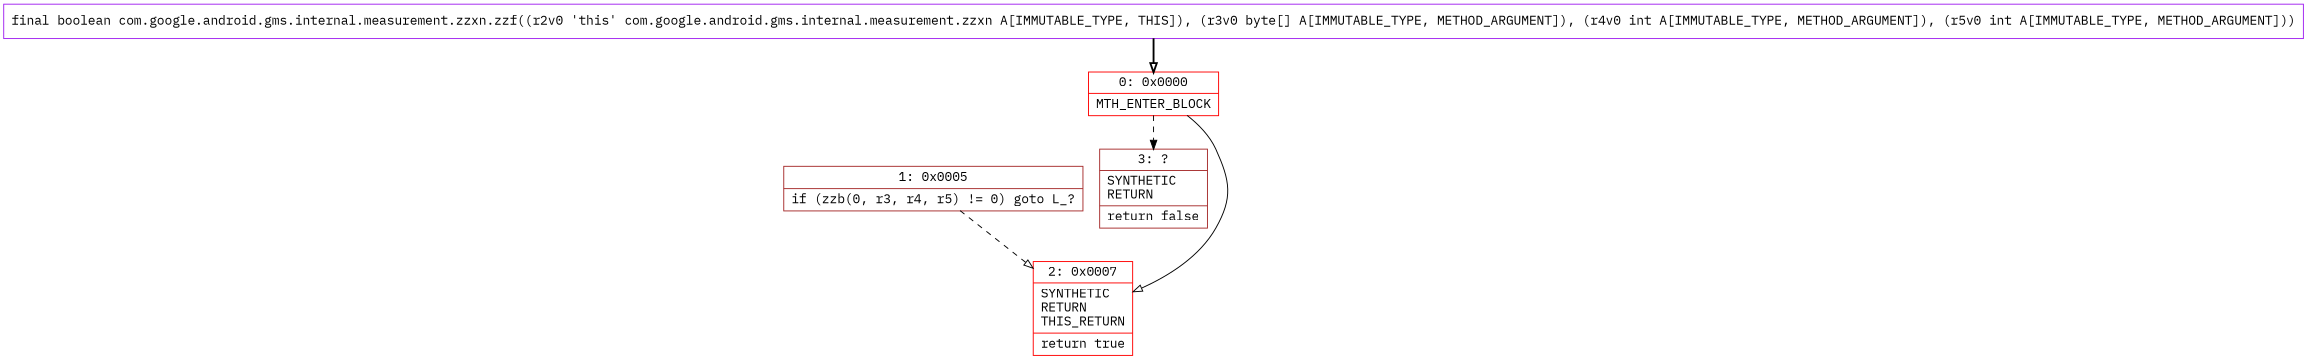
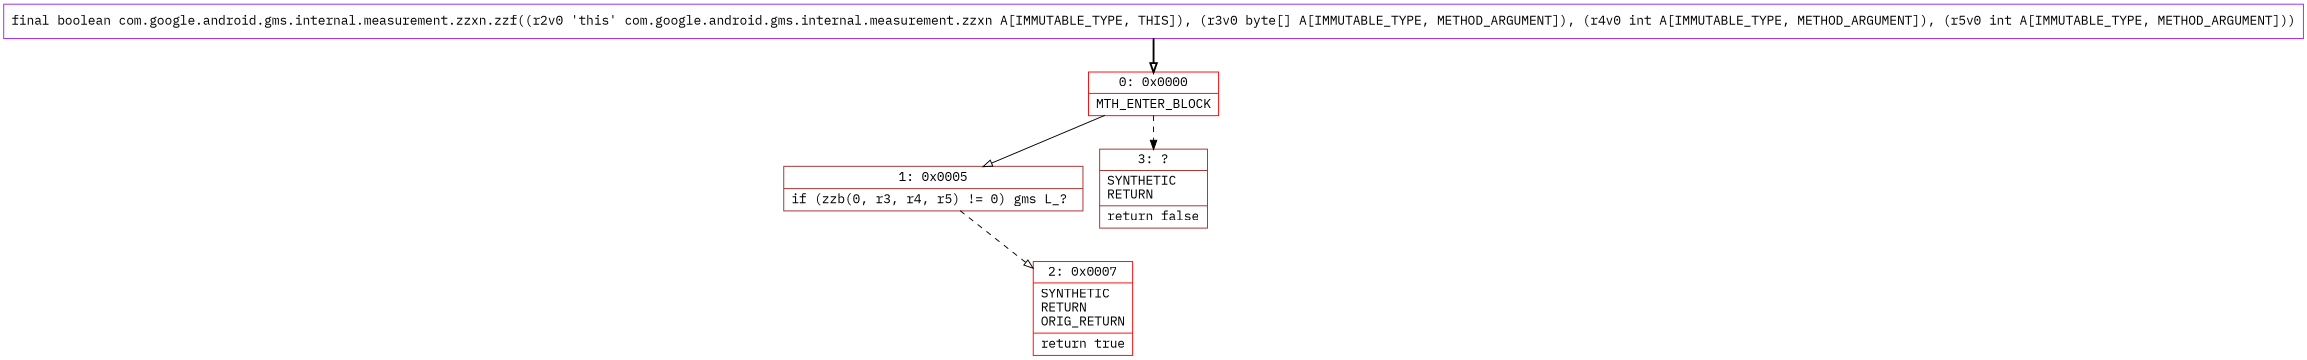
  digraph {
    fontname="IBM Plex Mono"
    node [color=red fontname="IBM Plex Mono" shape=record]
    edge [arrowhead=onormal fontname="IBM Plex Mono" style=dashed]
    n1 [label="{0\:\ 0x0000|MTH_ENTER_BLOCK\l}"]
-   n2 [color=brown label="{1\:\ 0x0005|if (zzb(0, r3, r4, r5) != 0) goto L_?\l}"]
+   n2 [color=brown label="{1\:\ 0x0005|if (zzb(0, r3, r4, r5) != 0) gms L_?\l}"]
    n3 [color=brown label="{3\:\ ?|SYNTHETIC\lRETURN\l|return false\l}"]
-   n4 [label="{2\:\ 0x0007|SYNTHETIC\lRETURN\lTHIS_RETURN\l|return true\l}"]
+   n4 [label="{2\:\ 0x0007|SYNTHETIC\lRETURN\lORIG_RETURN\l|return true\l}"]
    n5 [color=purple label="{final boolean com.google.android.gms.internal.measurement.zzxn.zzf((r2v0 'this' com.google.android.gms.internal.measurement.zzxn A[IMMUTABLE_TYPE, THIS]), (r3v0 byte[] A[IMMUTABLE_TYPE, METHOD_ARGUMENT]), (r4v0 int A[IMMUTABLE_TYPE, METHOD_ARGUMENT]), (r5v0 int A[IMMUTABLE_TYPE, METHOD_ARGUMENT])) }"]
-   n1 -> n4 [style=solid]
+   n1 -> n2 [style=solid]
    n1 -> n3 [arrowhead=normal]
    n2 -> n4
    n5 -> n1 [style=bold]
  }
